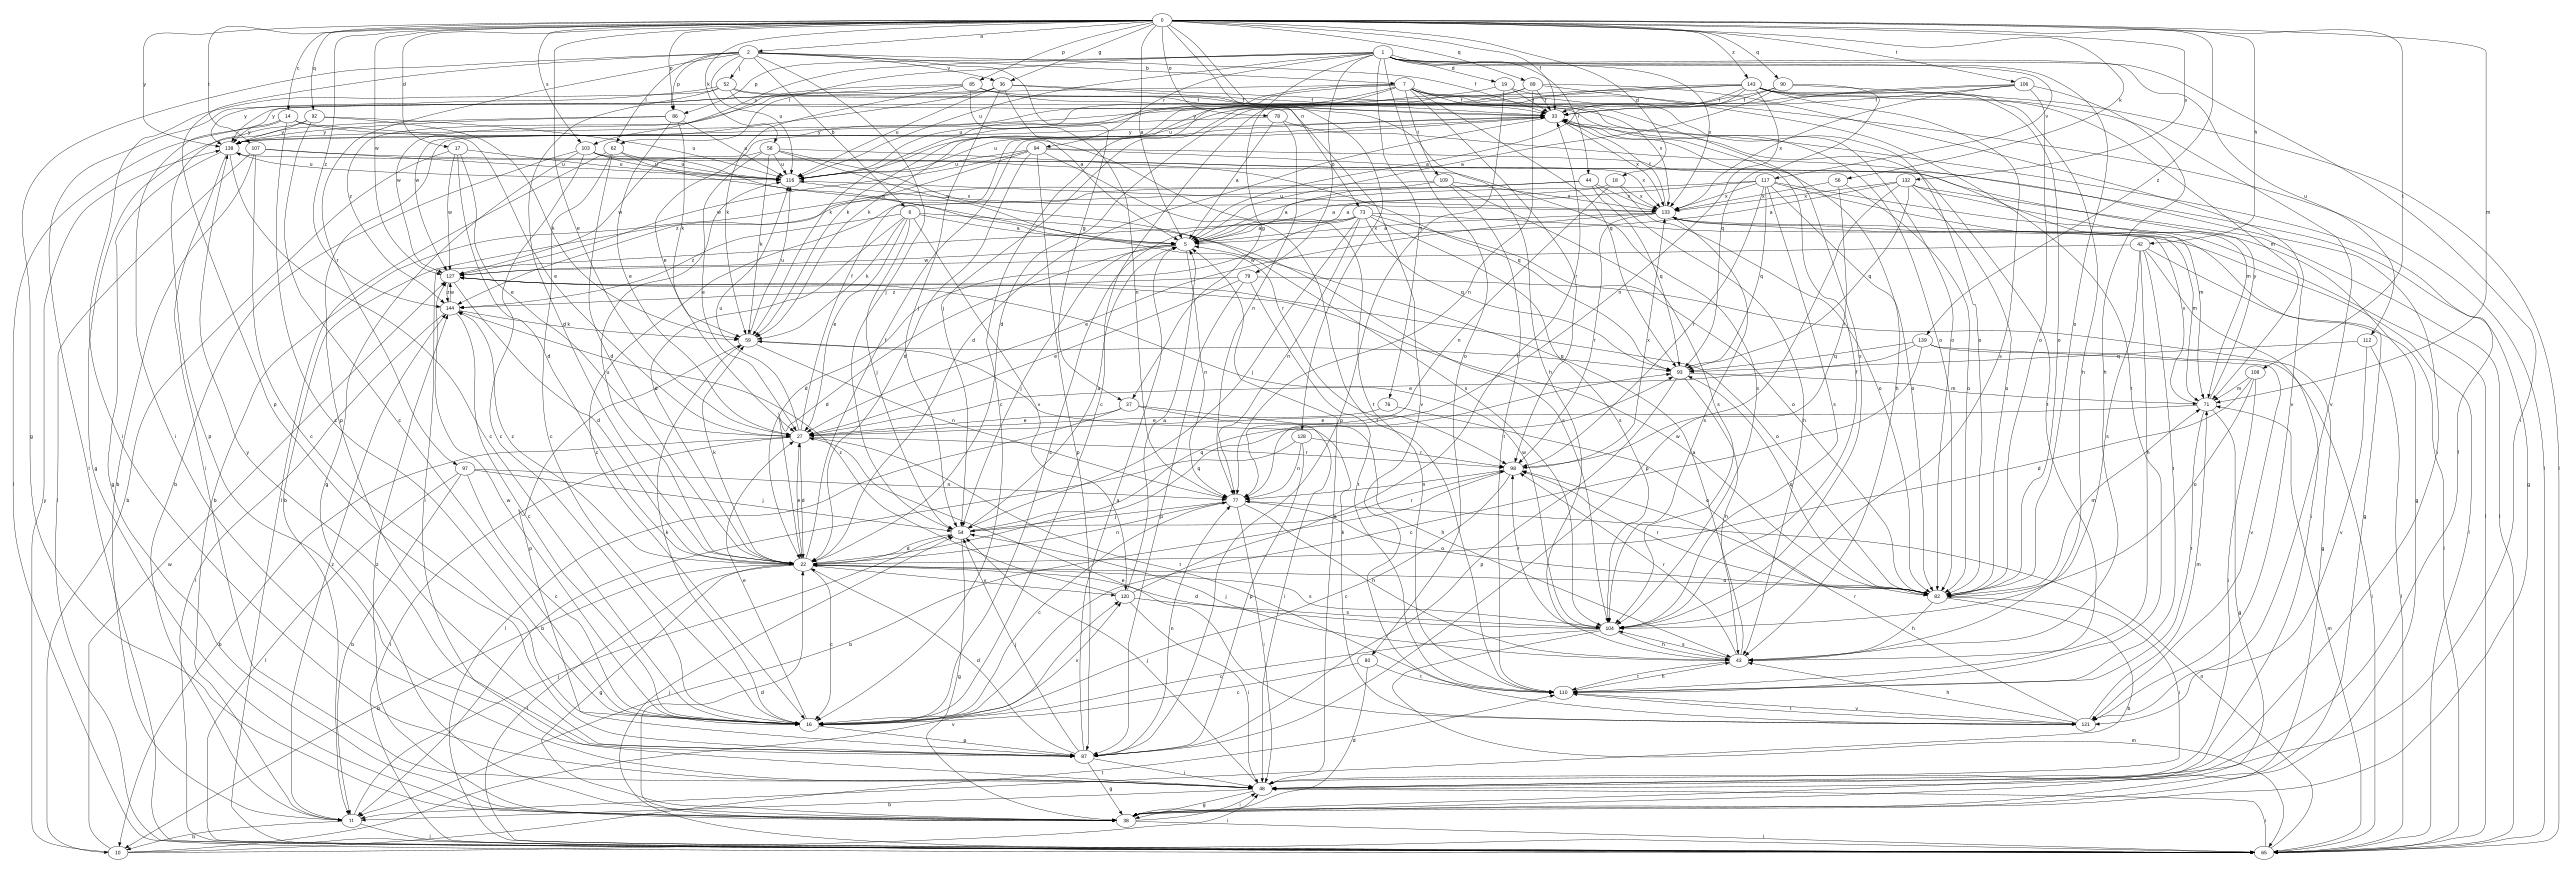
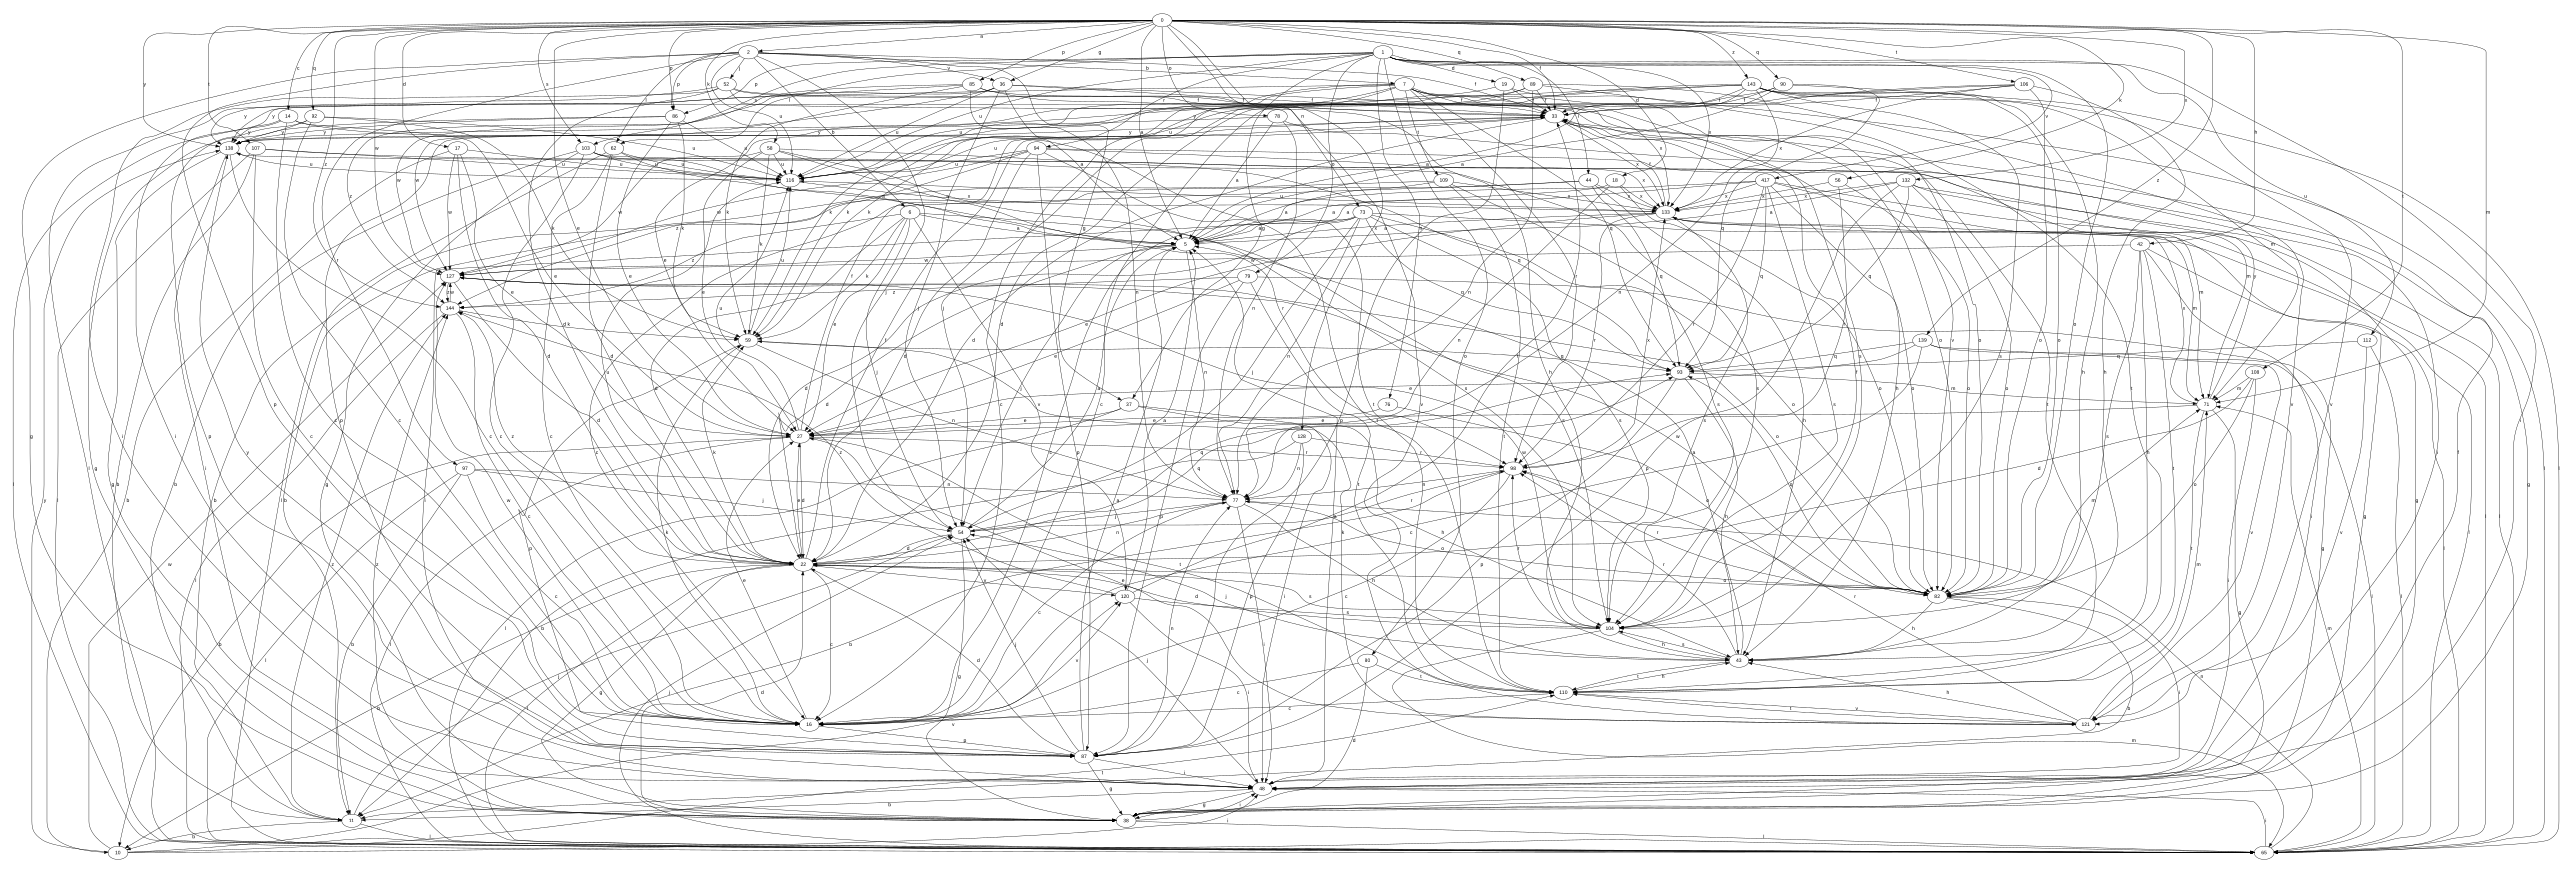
  strict digraph {
    fontname="Liberation Sans"
    node [fontname="Liberation Sans"]
    edge [fontname="Liberation Sans"]
    0
    2
    5
    14
    17
    18
    27
    33
    36
    42
    56
    58
    71
    73
    78
    85
    86
    89
    90
    92
    103
    106
    107
    108
    127
    128
    132
    138
    139
    143
    144
    37
    62
    116
    6
    7
    38
    52
    54
    87
    97
    22
    77
    65
    110
    16
    10
    82
    133
    98
    43
    48
    104
    59
    93
    121
    11
    1
    19
    44
    76
    79
    80
    94
    112
-   117
+   117 [label=417]
    120
    109
    0 -> 2 [label=a]
    0 -> 5 [label=a]
    0 -> 14 [label=c]
    0 -> 17 [label=d]
    0 -> 18 [label=d]
    0 -> 27 [label=e]
    0 -> 33 [label=f]
    0 -> 36 [label=g]
    0 -> 42 [label=h]
    0 -> 56 [label=k]
    0 -> 58 [label=k]
    0 -> 71 [label=m]
    0 -> 73 [label=n]
    0 -> 78 [label=o]
    0 -> 85 [label=p]
    0 -> 86 [label=p]
    0 -> 89 [label=q]
    0 -> 90 [label=q]
    0 -> 92 [label=q]
    0 -> 103 [label=s]
    0 -> 106 [label=t]
    0 -> 107 [label=t]
    0 -> 108 [label=t]
    0 -> 127 [label=w]
    0 -> 128 [label=x]
    0 -> 132 [label=x]
    0 -> 138 [label=y]
    0 -> 139 [label=z]
    0 -> 143 [label=z]
    0 -> 144 [label=z]
    2 -> 33 [label=f]
    2 -> 36 [label=v]
    2 -> 86 [label=p]
    2 -> 37 [label=g]
    2 -> 62 [label=l]
    2 -> 116 [label=u]
    2 -> 6 [label=b]
    2 -> 7 [label=b]
    2 -> 38 [label=g]
    2 -> 52 [label=j]
    2 -> 54 [label=j]
    2 -> 87 [label=p]
    2 -> 97 [label=r]
    5 -> 127 [label=w]
    5 -> 54 [label=j]
    5 -> 22 [label=d]
    5 -> 77 [label=n]
    14 -> 27 [label=e]
    14 -> 138 [label=y]
    14 -> 65 [label=l]
    14 -> 110 [label=t]
    14 -> 16 [label=c]
    17 -> 27 [label=e]
    17 -> 127 [label=w]
    17 -> 116 [label=u]
    17 -> 22 [label=d]
    17 -> 10 [label=b]
    18 -> 5 [label=a]
    18 -> 77 [label=n]
    18 -> 82 [label=o]
    18 -> 133 [label=x]
    27 -> 33 [label=f]
    27 -> 116 [label=u]
    27 -> 22 [label=d]
    27 -> 65 [label=l]
    27 -> 110 [label=t]
    27 -> 10 [label=b]
    27 -> 98 [label=r]
    33 -> 138 [label=y]
    33 -> 116 [label=u]
    33 -> 22 [label=d]
    33 -> 110 [label=t]
    33 -> 133 [label=x]
    33 -> 43 [label=h]
    36 -> 5 [label=a]
    36 -> 33 [label=f]
    36 -> 127 [label=w]
    36 -> 144 [label=z]
    36 -> 116 [label=u]
    36 -> 54 [label=j]
-   36 -> 82 [label=o]
+   36 -> 82 [label=v]
    42 -> 127 [label=w]
    42 -> 65 [label=l]
    42 -> 110 [label=t]
    42 -> 43 [label=h]
    42 -> 48 [label=i]
    42 -> 104 [label=s]
    56 -> 82 [label=o]
    56 -> 133 [label=x]
    56 -> 98 [label=r]
    58 -> 5 [label=a]
    58 -> 27 [label=e]
    58 -> 127 [label=w]
    58 -> 116 [label=u]
    58 -> 104 [label=s]
    58 -> 59 [label=k]
    58 -> 93 [label=q]
    71 -> 27 [label=e]
    71 -> 138 [label=y]
    71 -> 38 [label=g]
    71 -> 110 [label=t]
    71 -> 133 [label=x]
    73 -> 5 [label=a]
    73 -> 54 [label=j]
    73 -> 22 [label=d]
    73 -> 77 [label=n]
    73 -> 65 [label=l]
    73 -> 82 [label=o]
    73 -> 48 [label=i]
    73 -> 104 [label=s]
    73 -> 93 [label=q]
    78 -> 5 [label=a]
    78 -> 138 [label=y]
    78 -> 77 [label=n]
    78 -> 48 [label=i]
    85 -> 33 [label=f]
    85 -> 127 [label=w]
    85 -> 138 [label=y]
    85 -> 77 [label=n]
    85 -> 59 [label=k]
    85 -> 121 [label=v]
    86 -> 27 [label=e]
    86 -> 138 [label=y]
    86 -> 116 [label=u]
    86 -> 38 [label=g]
    86 -> 59 [label=k]
    89 -> 33 [label=f]
    89 -> 77 [label=n]
    89 -> 110 [label=t]
    89 -> 16 [label=c]
    89 -> 59 [label=k]
    89 -> 121 [label=v]
    90 -> 5 [label=a]
    90 -> 33 [label=f]
    90 -> 116 [label=u]
    90 -> 65 [label=l]
    90 -> 93 [label=q]
    92 -> 138 [label=y]
    92 -> 116 [label=u]
    92 -> 87 [label=p]
    92 -> 16 [label=c]
    92 -> 59 [label=k]
    103 -> 71 [label=m]
    103 -> 116 [label=u]
    103 -> 38 [label=g]
    103 -> 16 [label=c]
    103 -> 98 [label=r]
    103 -> 11 [label=b]
    106 -> 33 [label=f]
    106 -> 22 [label=d]
    106 -> 16 [label=c]
    106 -> 82 [label=o]
    106 -> 133 [label=x]
    106 -> 43 [label=h]
    107 -> 116 [label=u]
    107 -> 65 [label=l]
    107 -> 16 [label=c]
    107 -> 104 [label=s]
    107 -> 11 [label=b]
    108 -> 71 [label=m]
    108 -> 22 [label=d]
    108 -> 82 [label=o]
    108 -> 48 [label=i]
    127 -> 144 [label=z]
    127 -> 22 [label=d]
    127 -> 82 [label=o]
    128 -> 87 [label=p]
    128 -> 77 [label=n]
    128 -> 98 [label=r]
    128 -> 11 [label=b]
    132 -> 5 [label=a]
    132 -> 38 [label=g]
    132 -> 87 [label=p]
    132 -> 65 [label=l]
    132 -> 82 [label=o]
    132 -> 133 [label=x]
    132 -> 93 [label=q]
    138 -> 116 [label=u]
    138 -> 38 [label=g]
    138 -> 16 [label=c]
    138 -> 48 [label=i]
    139 -> 27 [label=e]
    139 -> 65 [label=l]
    139 -> 16 [label=c]
    139 -> 93 [label=q]
    139 -> 121 [label=v]
    143 -> 5 [label=a]
    143 -> 33 [label=f]
    143 -> 71 [label=m]
    143 -> 138 [label=y]
    143 -> 54 [label=j]
    143 -> 77 [label=n]
    143 -> 82 [label=o]
    143 -> 43 [label=h]
    143 -> 104 [label=s]
    143 -> 59 [label=k]
    143 -> 121 [label=v]
    144 -> 127 [label=w]
    144 -> 65 [label=l]
    144 -> 16 [label=c]
    144 -> 59 [label=k]
    37 -> 27 [label=e]
    37 -> 65 [label=l]
    37 -> 43 [label=h]
    37 -> 48 [label=i]
    62 -> 5 [label=a]
    62 -> 116 [label=u]
    62 -> 22 [label=d]
    62 -> 65 [label=l]
    62 -> 16 [label=c]
    116 -> 133 [label=x]
    6 -> 5 [label=a]
    6 -> 27 [label=e]
    6 -> 144 [label=z]
    6 -> 54 [label=j]
    6 -> 22 [label=d]
    6 -> 104 [label=s]
    6 -> 59 [label=k]
    6 -> 120 [label=v]
    7 -> 33 [label=f]
    7 -> 116 [label=u]
    7 -> 87 [label=p]
    7 -> 65 [label=l]
    7 -> 82 [label=o]
    7 -> 133 [label=x]
    7 -> 98 [label=r]
    7 -> 48 [label=i]
    7 -> 104 [label=s]
    7 -> 59 [label=k]
    7 -> 93 [label=q]
    7 -> 109 [label=t]
    38 -> 144 [label=z]
    38 -> 22 [label=d]
    38 -> 65 [label=l]
    38 -> 48 [label=i]
    52 -> 33 [label=f]
    52 -> 138 [label=y]
    52 -> 22 [label=d]
    52 -> 82 [label=o]
    52 -> 43 [label=h]
    52 -> 48 [label=i]
    54 -> 5 [label=a]
    54 -> 38 [label=g]
    54 -> 22 [label=d]
    54 -> 98 [label=r]
    54 -> 93 [label=q]
    87 -> 5 [label=a]
    87 -> 138 [label=y]
    87 -> 38 [label=g]
    87 -> 54 [label=j]
    87 -> 22 [label=d]
    87 -> 77 [label=n]
    87 -> 48 [label=i]
    97 -> 54 [label=j]
    97 -> 77 [label=n]
    97 -> 65 [label=l]
    97 -> 16 [label=c]
    97 -> 11 [label=b]
    22 -> 27 [label=e]
    22 -> 33 [label=f]
    22 -> 144 [label=z]
    22 -> 116 [label=u]
    22 -> 38 [label=g]
    22 -> 77 [label=n]
    22 -> 65 [label=l]
    22 -> 16 [label=c]
    22 -> 10 [label=b]
    22 -> 82 [label=o]
    22 -> 104 [label=s]
    22 -> 59 [label=k]
    22 -> 93 [label=q]
    22 -> 120 [label=v]
    77 -> 54 [label=j]
    77 -> 16 [label=c]
    77 -> 82 [label=o]
    77 -> 43 [label=h]
    77 -> 48 [label=i]
    65 -> 71 [label=m]
    65 -> 54 [label=j]
    65 -> 77 [label=n]
    65 -> 48 [label=i]
-   104 -> 16 [label=c]
+   110 -> 16 [label=c]
    110 -> 43 [label=h]
    110 -> 121 [label=v]
    16 -> 27 [label=e]
    16 -> 127 [label=w]
    16 -> 87 [label=p]
    16 -> 59 [label=k]
    16 -> 120 [label=v]
    10 -> 127 [label=w]
    10 -> 138 [label=y]
    10 -> 110 [label=t]
    10 -> 48 [label=i]
    10 -> 120 [label=v]
    82 -> 71 [label=m]
    82 -> 127 [label=w]
    82 -> 98 [label=r]
    82 -> 43 [label=h]
    82 -> 48 [label=i]
    82 -> 93 [label=q]
    82 -> 11 [label=b]
    133 -> 5 [label=a]
    133 -> 27 [label=e]
    133 -> 33 [label=f]
    133 -> 71 [label=m]
    133 -> 116 [label=u]
    133 -> 38 [label=g]
    133 -> 98 [label=r]
    133 -> 104 [label=s]
    98 -> 77 [label=n]
    98 -> 16 [label=c]
    98 -> 133 [label=x]
    98 -> 11 [label=b]
    43 -> 5 [label=a]
    43 -> 54 [label=j]
    43 -> 110 [label=t]
    43 -> 98 [label=r]
    43 -> 104 [label=s]
    48 -> 5 [label=a]
    48 -> 33 [label=f]
    48 -> 38 [label=g]
    48 -> 54 [label=j]
    48 -> 11 [label=b]
    104 -> 33 [label=f]
    104 -> 127 [label=w]
    104 -> 22 [label=d]
    104 -> 65 [label=m]
    104 -> 98 [label=r]
    104 -> 43 [label=h]
    59 -> 116 [label=u]
    59 -> 87 [label=p]
    59 -> 77 [label=n]
    59 -> 93 [label=q]
    93 -> 71 [label=m]
    93 -> 87 [label=p]
    93 -> 43 [label=h]
    121 -> 27 [label=e]
    121 -> 71 [label=m]
    121 -> 110 [label=t]
    121 -> 98 [label=r]
    121 -> 43 [label=h]
    121 -> 59 [label=k]
    11 -> 144 [label=z]
    11 -> 54 [label=j]
    11 -> 65 [label=l]
    11 -> 10 [label=b]
    1 -> 86 [label=p]
    1 -> 103 [label=s]
    1 -> 37 [label=g]
    1 -> 62 [label=l]
    1 -> 116 [label=u]
    1 -> 82 [label=o]
    1 -> 133 [label=x]
    1 -> 48 [label=i]
    1 -> 19 [label=d]
    1 -> 44 [label=i]
    1 -> 76 [label=n]
    1 -> 79 [label=o]
    1 -> 80 [label=o]
    1 -> 94 [label=r]
    1 -> 112 [label=u]
    1 -> 117 [label=v]
    19 -> 27 [label=e]
    19 -> 33 [label=f]
    19 -> 87 [label=p]
    19 -> 65 [label=l]
    44 -> 16 [label=c]
    44 -> 133 [label=x]
    44 -> 43 [label=h]
    44 -> 93 [label=q]
    44 -> 11 [label=b]
    76 -> 27 [label=e]
    76 -> 82 [label=o]
    79 -> 27 [label=e]
    79 -> 144 [label=z]
    79 -> 38 [label=g]
    79 -> 87 [label=p]
    79 -> 110 [label=t]
    80 -> 38 [label=d]
    80 -> 110 [label=t]
    80 -> 16 [label=c]
    94 -> 127 [label=w]
    94 -> 144 [label=z]
    94 -> 116 [label=u]
    94 -> 38 [label=g]
    94 -> 87 [label=p]
    94 -> 22 [label=d]
    94 -> 110 [label=t]
    94 -> 133 [label=x]
    112 -> 65 [label=l]
    112 -> 93 [label=q]
    112 -> 121 [label=v]
    117 -> 5 [label=a]
    117 -> 71 [label=m]
    117 -> 65 [label=l]
    117 -> 16 [label=c]
    117 -> 82 [label=o]
    117 -> 133 [label=x]
    117 -> 98 [label=r]
    117 -> 104 [label=s]
    117 -> 93 [label=q]
    120 -> 5 [label=a]
    120 -> 33 [label=f]
    120 -> 144 [label=z]
    120 -> 48 [label=i]
    120 -> 104 [label=s]
    109 -> 5 [label=a]
    109 -> 110 [label=t]
    109 -> 133 [label=x]
    109 -> 104 [label=s]
    109 -> 11 [label=b]
  }
